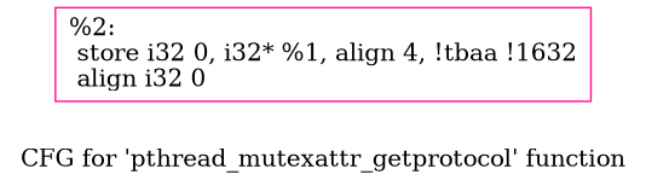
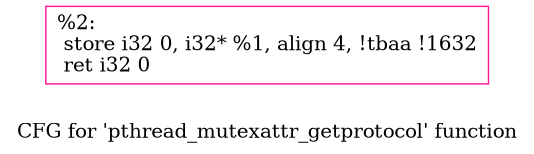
  digraph {
    label="CFG for 'pthread_mutexattr_getprotocol' function"
-   n1 [label="{%2:\l  store i32 0, i32* %1, align 4, !tbaa !1632\l  align i32 0\l}" shape=record style=filled fillcolor=white color=deeppink]
+   n1 [label="{%2:\l  store i32 0, i32* %1, align 4, !tbaa !1632\l  ret i32 0\l}" shape=record style=filled fillcolor=white color=deeppink]
  }
